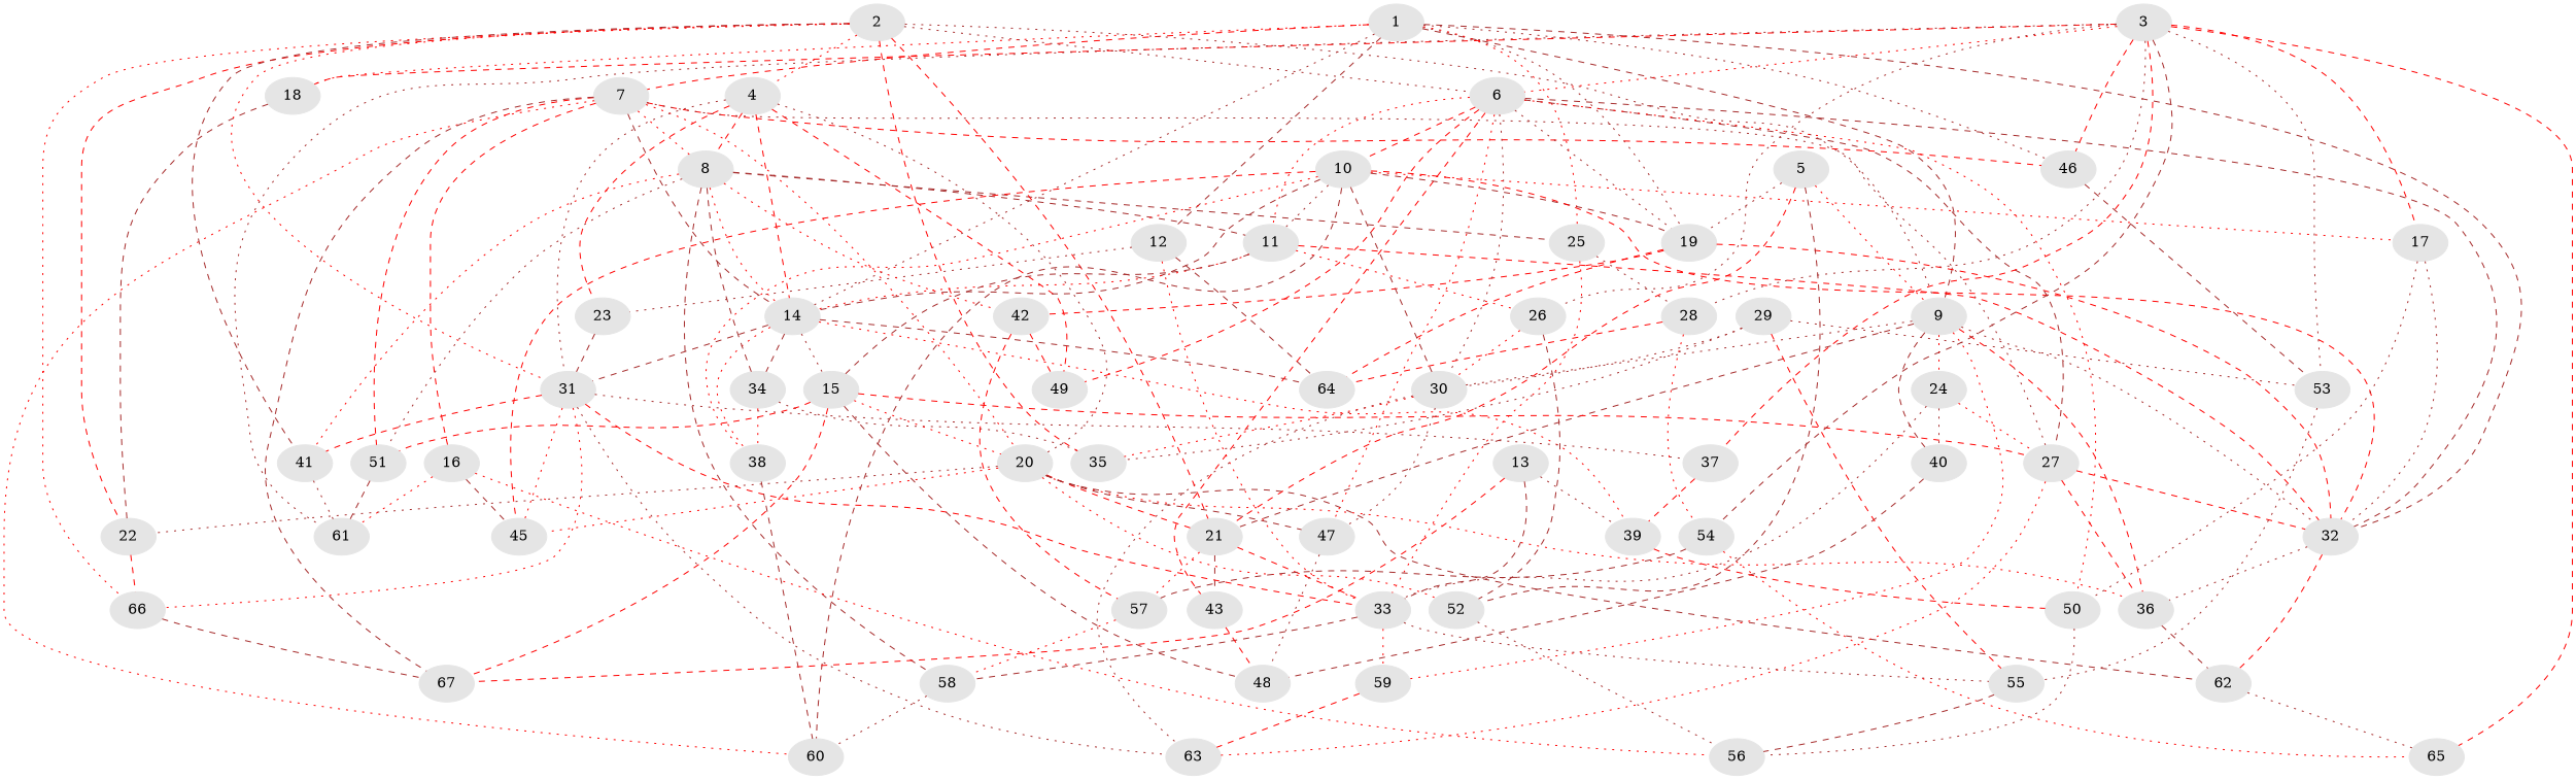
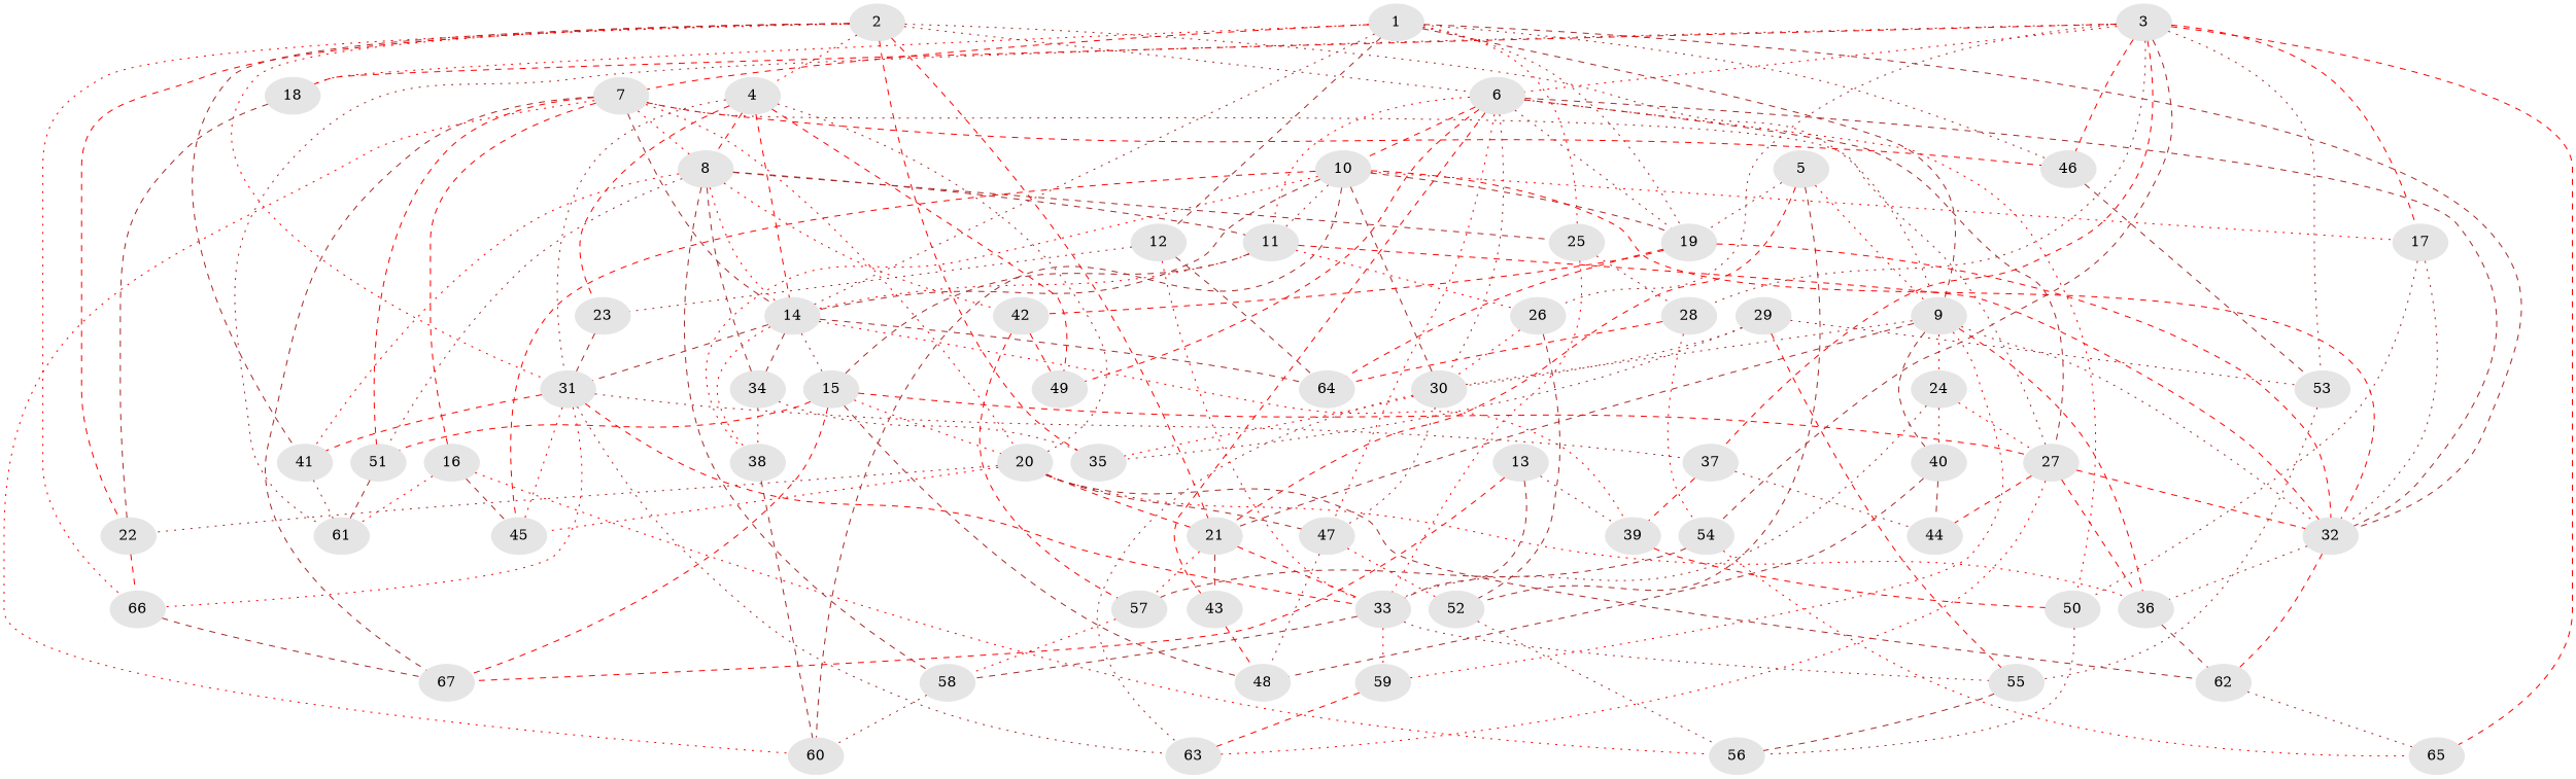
  graph {
    node [color=gray90 style=filled]
    edge [color=red style=dashed weight=1.0]
    1
    7
    9
    12
    14
    18
    19
    25
    32
    46
    8
    20
    27
    16
    51
    60
    67
    21
    30
    24
    36
    40
    59
    23
    33
    64
    31
    34
    38
    15
    39
    22
    42
    28
    62
    53
    2
    4
    6
    35
    41
    66
    49
    10
    11
    43
    47
    50
    57
    37
    45
    63
    61
    3
    17
    26
    54
    65
    52
+   44
    55
    58
    5
    56
    48
    13
    29
    1 -- 7
    1 -- 9 [color=brown]
    1 -- 12 [color=brown]
    1 -- 14 [color=brown style=dotted]
    1 -- 18 [style=dotted weight=2.0]
    1 -- 19 [color=brown style=dotted]
    1 -- 25 [style=dotted]
    1 -- 32 [color=brown]
    1 -- 46 [color=brown style=dotted]
    7 -- 14 [color=brown]
    7 -- 46
    7 -- 8 [style=dotted]
    7 -- 20 [style=dotted]
    7 -- 27 [color=brown style=dotted]
    7 -- 16
    7 -- 51
    7 -- 60 [style=dotted]
    7 -- 67 [color=brown]
    9 -- 32 [color=brown style=dotted]
    9 -- 21 [color=brown]
    9 -- 30 [color=brown style=dotted]
    9 -- 24 [style=dotted]
    9 -- 36
    9 -- 40 [color=brown]
    9 -- 59 [style=dotted]
    12 -- 23 [color=brown style=dotted]
    12 -- 33 [style=dotted]
    12 -- 64 [color=brown]
    14 -- 64 [color=brown]
    14 -- 31 [color=brown]
    14 -- 34 [color=brown]
    14 -- 38 [style=dotted]
    14 -- 15 [color=brown style=dotted]
    14 -- 39 [style=dotted]
    18 -- 22 [color=brown]
    19 -- 32
    19 -- 64
    19 -- 42
    25 -- 33 [style=dotted]
    25 -- 28 [color=brown style=dotted]
    32 -- 36 [color=brown style=dotted]
    32 -- 62
    46 -- 53 [color=brown]
    8 -- 14 [style=dotted]
    8 -- 25 [color=brown]
    8 -- 51 [color=brown style=dotted]
    8 -- 34 [color=brown]
    8 -- 42 [style=dotted]
    8 -- 41 [style=dotted]
    8 -- 11 [color=brown]
    8 -- 58 [color=brown]
    20 -- 21 [weight=2.0]
    20 -- 36 [style=dotted]
    20 -- 22 [color=brown style=dotted]
    20 -- 62 [color=brown]
    20 -- 47 [color=brown]
    20 -- 45 [style=dotted]
-   20 -- 52 [style=dotted]
+   47 -- 52 [style=dotted]
    27 -- 32
    27 -- 36 [weight=2.0]
    27 -- 63 [style=dotted]
+   27 -- 44 [weight=2.0]
    16 -- 45 [color=brown]
    16 -- 61 [style=dotted]
    16 -- 56 [style=dotted]
    51 -- 61 [color=brown]
    21 -- 33
    21 -- 43 [color=brown weight=2.0]
    21 -- 57 [style=dotted]
    30 -- 35 [style=dotted]
    30 -- 47 [color=brown style=dotted]
    30 -- 63 [color=brown style=dotted]
    24 -- 27 [style=dotted]
    24 -- 40 [color=brown style=dotted]
    24 -- 33 [color=brown style=dotted]
    36 -- 62 [color=brown]
+   40 -- 44 [color=brown]
    40 -- 48 [color=brown]
    59 -- 63
    23 -- 31 [color=brown weight=2.0]
    33 -- 59 [style=dotted weight=2.0]
    33 -- 55 [color=brown style=dotted]
    33 -- 58 [color=brown]
    31 -- 33
    31 -- 41
    31 -- 66 [style=dotted]
    31 -- 37 [color=brown style=dotted]
    31 -- 45 [style=dotted]
    31 -- 63 [color=brown style=dotted]
    34 -- 38 [style=dotted]
    34 -- 35 [color=brown style=dotted]
    38 -- 60 [color=brown]
    15 -- 20 [style=dotted]
    15 -- 27 [weight=2.0]
    15 -- 51
    15 -- 67
    15 -- 48 [color=brown]
    39 -- 50
    22 -- 66
    42 -- 49
    42 -- 57
    28 -- 64
    28 -- 54 [style=dotted]
    62 -- 65 [color=brown style=dotted]
    53 -- 55 [color=brown style=dotted]
    2 -- 9 [color=brown style=dotted]
    2 -- 21 [weight=2.0]
    2 -- 31 [style=dotted]
    2 -- 22
    2 -- 4 [style=dotted]
    2 -- 6 [color=brown style=dotted]
    2 -- 35
    2 -- 41 [color=brown]
    2 -- 66 [style=dotted]
    4 -- 14
    4 -- 8
    4 -- 20 [color=brown style=dotted]
    4 -- 23
    4 -- 31 [color=brown style=dotted weight=2.0]
    4 -- 49
    6 -- 19 [color=brown style=dotted]
    6 -- 32 [color=brown]
    6 -- 27 [color=brown]
    6 -- 30 [color=brown style=dotted]
    6 -- 49
    6 -- 10
    6 -- 11 [style=dotted]
    6 -- 43
    6 -- 47 [style=dotted]
    6 -- 50 [style=dotted]
    41 -- 61 [color=brown style=dotted]
    66 -- 67 [color=brown]
    10 -- 14 [color=brown]
    10 -- 19 [color=brown weight=2.0]
    10 -- 32
    10 -- 60 [color=brown]
    10 -- 30 [color=brown]
    10 -- 38 [style=dotted]
    10 -- 11 [color=brown style=dotted weight=2.0]
    10 -- 45
    10 -- 17 [style=dotted]
    11 -- 14 [style=dotted]
    11 -- 32
    11 -- 15 [color=brown]
    11 -- 26 [style=dotted]
    43 -- 48
    47 -- 48 [color=brown style=dotted]
    50 -- 56 [color=brown style=dotted]
    57 -- 58 [style=dotted]
    37 -- 39
+   37 -- 44 [color=brown style=dotted]
    3 -- 18
    3 -- 46
    3 -- 28 [color=brown style=dotted]
    3 -- 53 [color=brown style=dotted]
    3 -- 6 [style=dotted]
    3 -- 37
    3 -- 61 [color=brown style=dotted]
    3 -- 17
    3 -- 26 [color=brown style=dotted]
    3 -- 54 [color=brown]
    3 -- 65 [weight=2.0]
    17 -- 32 [color=brown style=dotted]
    17 -- 50 [color=brown style=dotted]
    26 -- 30 [style=dotted]
    26 -- 52 [color=brown]
    54 -- 57 [color=brown]
    54 -- 65 [style=dotted]
    52 -- 56 [color=brown style=dotted]
    55 -- 56 [color=brown]
    58 -- 60 [color=brown style=dotted]
    5 -- 9 [style=dotted]
    5 -- 19 [color=brown style=dotted]
    5 -- 21
    5 -- 52 [color=brown]
    13 -- 67
    13 -- 33 [color=brown]
    13 -- 39 [color=brown style=dotted]
    29 -- 30 [color=brown style=dotted]
    29 -- 53 [color=brown style=dotted]
    29 -- 35 [color=brown style=dotted]
    29 -- 55
  }
